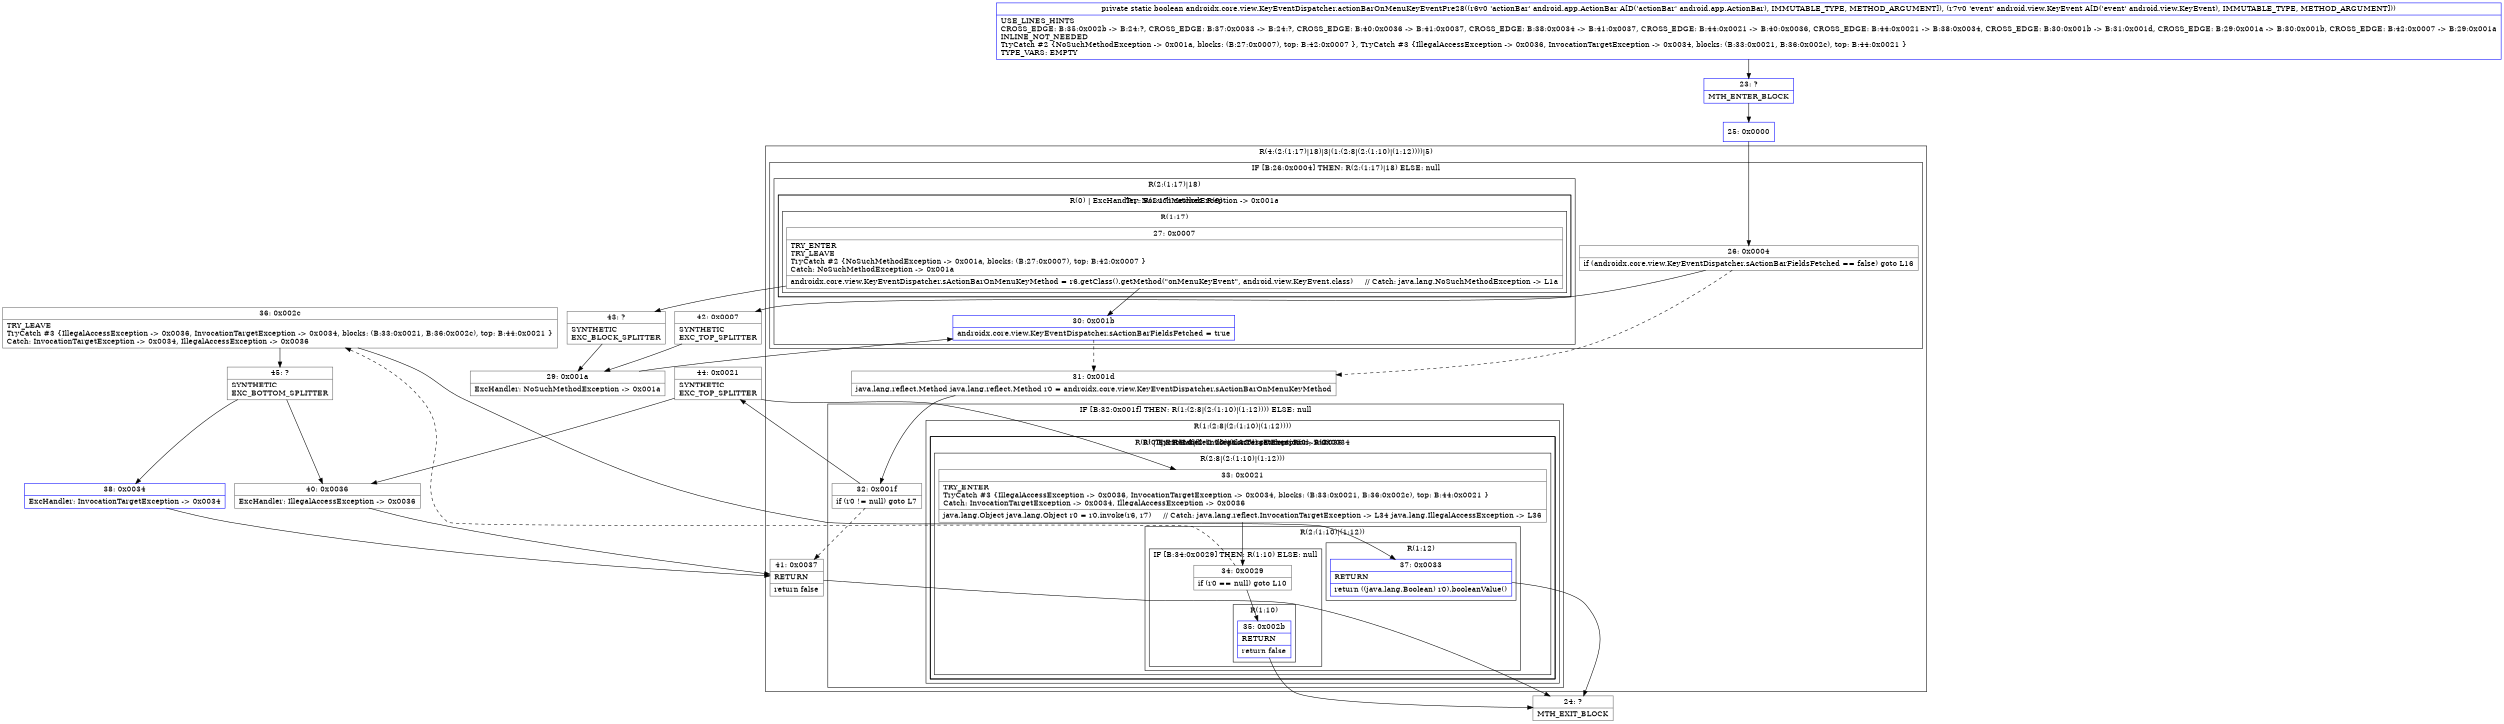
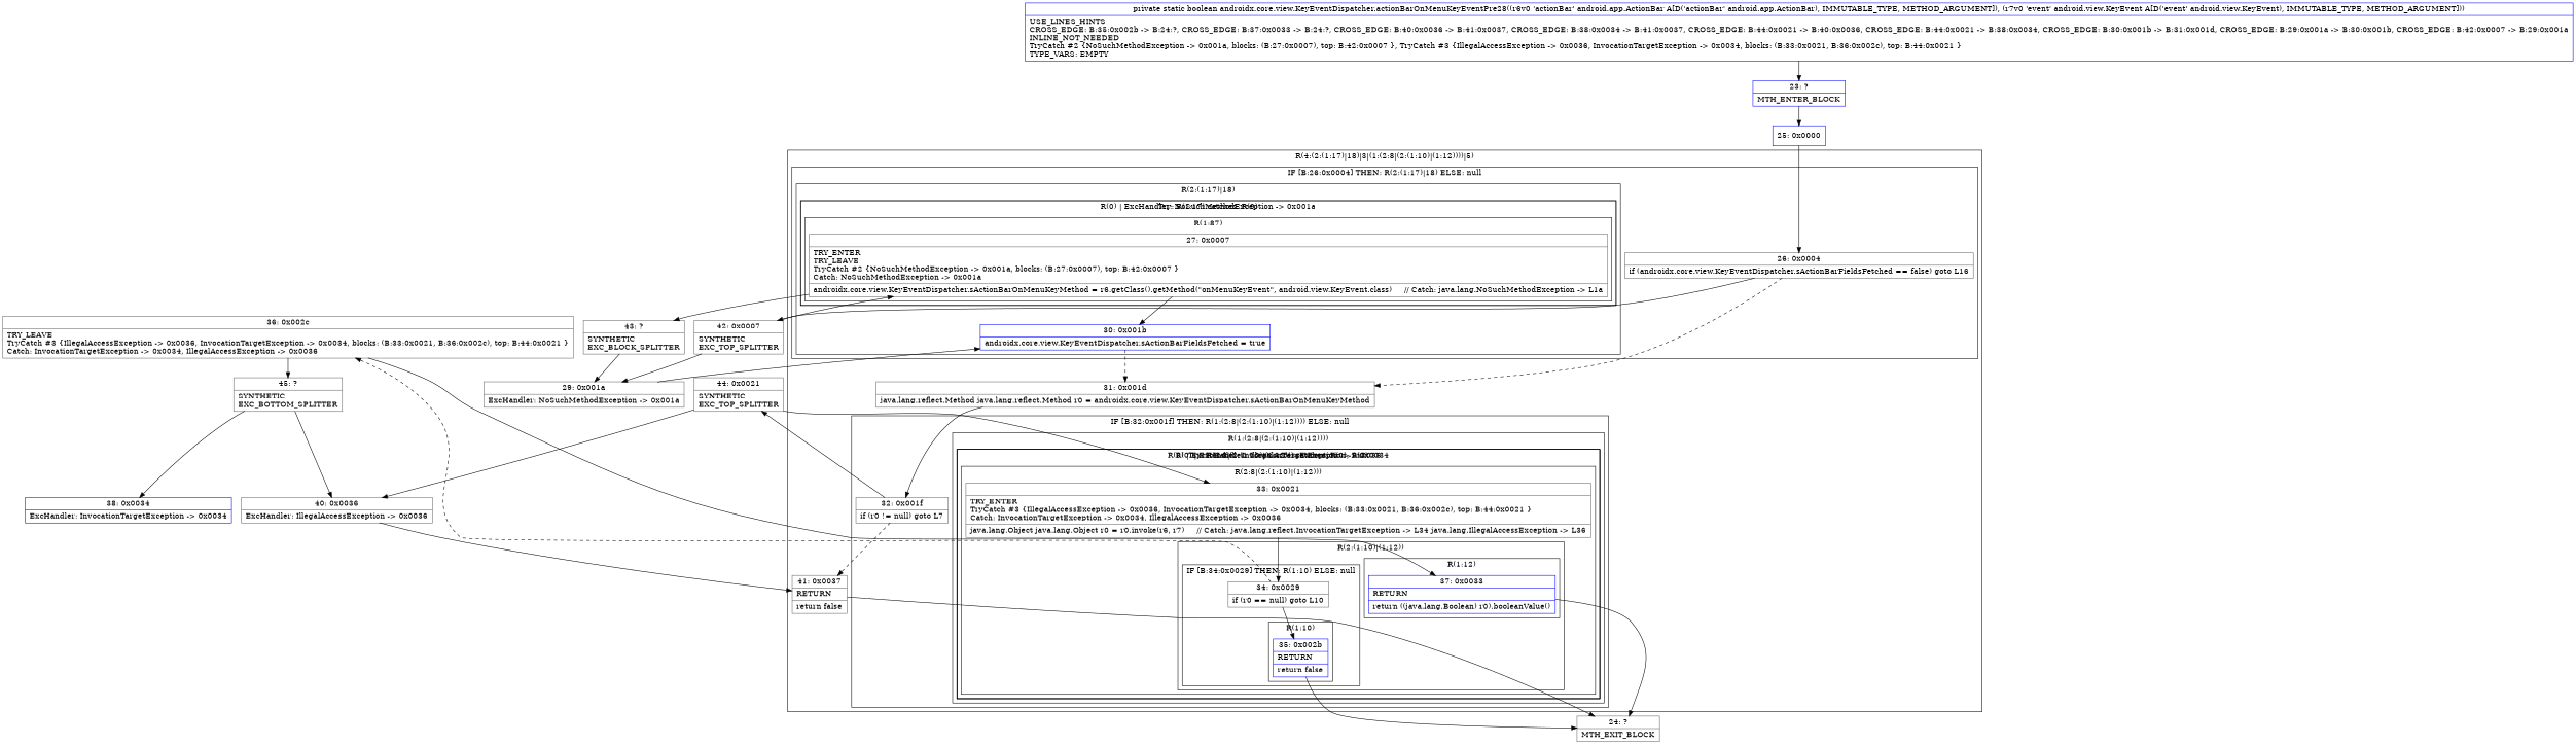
  digraph {
    node [color=gray40 shape=record]
    n1 [label="{27\:\ 0x0007|TRY_ENTER\lTRY_LEAVE\lTryCatch #2 \{NoSuchMethodException \-\> 0x001a, blocks: (B:27:0x0007), top: B:42:0x0007 \}\lCatch: NoSuchMethodException \-\> 0x001a\l|androidx.core.view.KeyEventDispatcher.sActionBarOnMenuKeyMethod = r6.getClass().getMethod(\"onMenuKeyEvent\", android.view.KeyEvent.class)     \/\/ Catch: java.lang.NoSuchMethodException \-\> L1a\l}"]
    n2 [color=blue label="{30\:\ 0x001b|androidx.core.view.KeyEventDispatcher.sActionBarFieldsFetched = true\l}"]
    n3 [label="{26\:\ 0x0004|if (androidx.core.view.KeyEventDispatcher.sActionBarFieldsFetched == false) goto L16\l}"]
    n4 [color=blue label="{35\:\ 0x002b|RETURN\l|return false\l}"]
    n5 [label="{34\:\ 0x0029|if (r0 == null) goto L10\l}"]
    n6 [color=blue label="{37\:\ 0x0033|RETURN\l|return ((java.lang.Boolean) r0).booleanValue()\l}"]
    n7 [label="{33\:\ 0x0021|TRY_ENTER\lTryCatch #3 \{IllegalAccessException \-\> 0x0036, InvocationTargetException \-\> 0x0034, blocks: (B:33:0x0021, B:36:0x002c), top: B:44:0x0021 \}\lCatch: InvocationTargetException \-\> 0x0034, IllegalAccessException \-\> 0x0036\l|java.lang.Object java.lang.Object r0 = r0.invoke(r6, r7)     \/\/ Catch: java.lang.reflect.InvocationTargetException \-\> L34 java.lang.IllegalAccessException \-\> L36\l}"]
    n8 [label="{32\:\ 0x001f|if (r0 != null) goto L7\l}"]
    n9 [label="{31\:\ 0x001d|java.lang.reflect.Method java.lang.reflect.Method r0 = androidx.core.view.KeyEventDispatcher.sActionBarOnMenuKeyMethod\l}"]
    n10 [label="{41\:\ 0x0037|RETURN\l|return false\l}"]
    n11 [label="{43\:\ ?|SYNTHETIC\lEXC_BLOCK_SPLITTER\l}"]
    n12 [label="{42\:\ 0x0007|SYNTHETIC\lEXC_TOP_SPLITTER\l}"]
    n13 [label="{24\:\ ?|MTH_EXIT_BLOCK\l}"]
    n14 [label="{36\:\ 0x002c|TRY_LEAVE\lTryCatch #3 \{IllegalAccessException \-\> 0x0036, InvocationTargetException \-\> 0x0034, blocks: (B:33:0x0021, B:36:0x002c), top: B:44:0x0021 \}\lCatch: InvocationTargetException \-\> 0x0034, IllegalAccessException \-\> 0x0036\l}"]
    n15 [label="{44\:\ 0x0021|SYNTHETIC\lEXC_TOP_SPLITTER\l}"]
    n16 [label="{29\:\ 0x001a|ExcHandler: NoSuchMethodException \-\> 0x001a\l}"]
    n17 [label="{40\:\ 0x0036|ExcHandler: IllegalAccessException \-\> 0x0036\l}"]
    n18 [label="{45\:\ ?|SYNTHETIC\lEXC_BOTTOM_SPLITTER\l}"]
    n19 [color=blue label="{23\:\ ?|MTH_ENTER_BLOCK\l}"]
    n20 [color=blue label="{25\:\ 0x0000}"]
    n21 [color=blue label="{38\:\ 0x0034|ExcHandler: InvocationTargetException \-\> 0x0034\l}"]
    n22 [color=blue label="{private static boolean androidx.core.view.KeyEventDispatcher.actionBarOnMenuKeyEventPre28((r6v0 'actionBar' android.app.ActionBar A[D('actionBar' android.app.ActionBar), IMMUTABLE_TYPE, METHOD_ARGUMENT]), (r7v0 'event' android.view.KeyEvent A[D('event' android.view.KeyEvent), IMMUTABLE_TYPE, METHOD_ARGUMENT]))  | USE_LINES_HINTS\lCROSS_EDGE: B:35:0x002b \-\> B:24:?, CROSS_EDGE: B:37:0x0033 \-\> B:24:?, CROSS_EDGE: B:40:0x0036 \-\> B:41:0x0037, CROSS_EDGE: B:38:0x0034 \-\> B:41:0x0037, CROSS_EDGE: B:44:0x0021 \-\> B:40:0x0036, CROSS_EDGE: B:44:0x0021 \-\> B:38:0x0034, CROSS_EDGE: B:30:0x001b \-\> B:31:0x001d, CROSS_EDGE: B:29:0x001a \-\> B:30:0x001b, CROSS_EDGE: B:42:0x0007 \-\> B:29:0x001a\lINLINE_NOT_NEEDED\lTryCatch #2 \{NoSuchMethodException \-\> 0x001a, blocks: (B:27:0x0007), top: B:42:0x0007 \}, TryCatch #3 \{IllegalAccessException \-\> 0x0036, InvocationTargetException \-\> 0x0034, blocks: (B:33:0x0021, B:36:0x002c), top: B:44:0x0021 \}\lTYPE_VARS: EMPTY\l}"]
    subgraph cluster_1 {
      label="R(4:(2:(1:17)|18)|3|(1:(2:8|(2:(1:10)|(1:12))))|5)"
      n9
      n10
      subgraph cluster_2 {
        label="IF [B:26:0x0004] THEN: R(2:(1:17)|18) ELSE: null"
        n3
        subgraph cluster_3 {
          label="R(2:(1:17)|18)"
          n2
          subgraph cluster_4 {
            label="Try: R(1:17) catches: R(0)"
            subgraph cluster_5 {
-             label="R(1:17)"
+             label="R(1:87)"
              n1
            }
            subgraph cluster_6 {
              label="R(0) | ExcHandler: NoSuchMethodException \-\> 0x001a\l"
            }
          }
        }
      }
      subgraph cluster_7 {
        label="IF [B:32:0x001f] THEN: R(1:(2:8|(2:(1:10)|(1:12)))) ELSE: null"
        n8
        subgraph cluster_8 {
          label="R(1:(2:8|(2:(1:10)|(1:12))))"
          subgraph cluster_9 {
            label="Try: R(2:8|(2:(1:10)|(1:12))) catches: R(0), R(0)"
            subgraph cluster_10 {
              label="R(2:8|(2:(1:10)|(1:12)))"
              n7
              subgraph cluster_11 {
                label="R(2:(1:10)|(1:12))"
                subgraph cluster_12 {
                  label="IF [B:34:0x0029] THEN: R(1:10) ELSE: null"
                  n5
                  subgraph cluster_13 {
                    label="R(1:10)"
                    n4
                  }
                }
                subgraph cluster_14 {
                  label="R(1:12)"
                  n6
                }
              }
            }
            subgraph cluster_15 {
              label="R(0) | ExcHandler: IllegalAccessException \-\> 0x0036\l"
            }
            subgraph cluster_16 {
              label="R(0) | ExcHandler: InvocationTargetException \-\> 0x0034\l"
            }
          }
        }
      }
    }
    subgraph cluster_17 {
      label="R(0) | ExcHandler: NoSuchMethodException \-\> 0x001a\l"
    }
    subgraph cluster_18 {
      label="R(0) | ExcHandler: IllegalAccessException \-\> 0x0036\l"
    }
    subgraph cluster_19 {
      label="R(0) | ExcHandler: InvocationTargetException \-\> 0x0034\l"
    }
    n1 -> n2
    n1 -> n11
    n2 -> n9 [style=dashed]
    n3 -> n9 [style=dashed]
    n3 -> n12
    n4 -> n13
    n5 -> n4
    n5 -> n14 [style=dashed]
    n6 -> n13
    n7 -> n5
    n8 -> n10 [style=dashed]
    n8 -> n15
    n9 -> n8
    n10 -> n13
    n11 -> n16
+   n12 -> n1
    n12 -> n16
    n14 -> n6
    n14 -> n18
    n15 -> n7
    n15 -> n17
    n16 -> n2
    n17 -> n10
    n18 -> n17
    n18 -> n21
    n19 -> n20
    n20 -> n3
-   n21 -> n10
    n22 -> n19
  }
